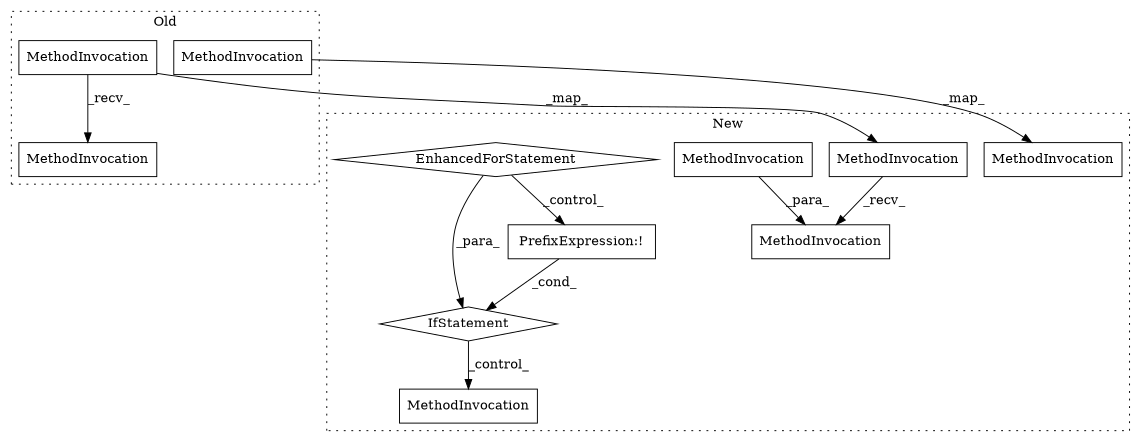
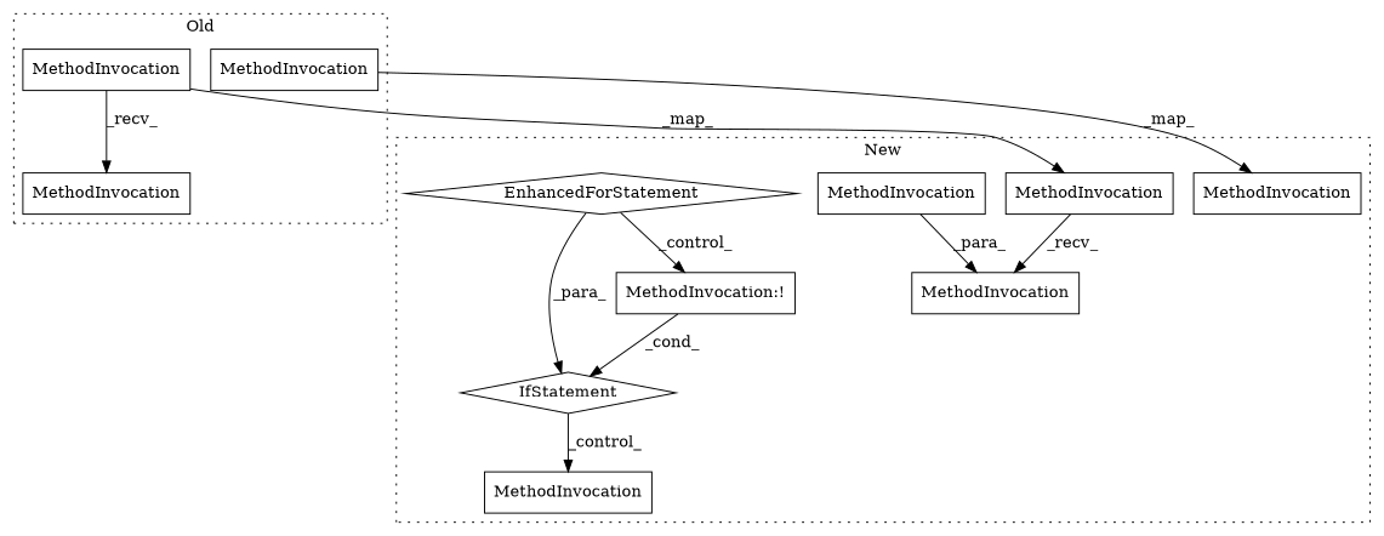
  digraph {
    node [a=32 l="11,1" shape=box]
    n1 [label=MethodInvocation s="9932,9963"]
    n2 [l="8,1" label=MethodInvocation s="10020,10049"]
    n3 [l=12 label=MethodInvocation s=9965]
    n4 [a=25 l="4,2" label=IfStatement s="8765,8802" shape=diamond]
    n5 [l="8,1" label=MethodInvocation s="8463,8492"]
    n6 [l="10,1" label=MethodInvocation s="8227,8269"]
    n7 [label=MethodInvocation s="8196,8225"]
    n8 [label=MethodInvocation s="8816,8842"]
    n9 [l=6 label=MethodInvocation s=8263]
    n10 [a=70 l="5,2" label=EnhancedForStatement s="8584,8622" shape=diamond]
-   n11 [a=38 l=1 label="PrefixExpression:!" s=8791]
+   n11 [a=38 l=1 label="MethodInvocation:!" s=8791]
    subgraph cluster_1 {
      label=Old
      style=dotted
      n1
      n2
      n3
    }
    subgraph cluster_2 {
      label=New
      style=dotted
      n4
      n5
      n6
      n7
      n8
      n9
      n10
      n11
    }
    n1 -> n3 [label=_recv_]
    n1 -> n7 [label=_map_]
    n2 -> n5 [label=_map_]
    n4 -> n8 [label=_control_]
    n7 -> n6 [label=_recv_]
    n9 -> n6 [label=_para_]
    n10 -> n4 [label=_para_]
    n10 -> n11 [label=_control_]
    n11 -> n4 [label=_cond_]
  }
